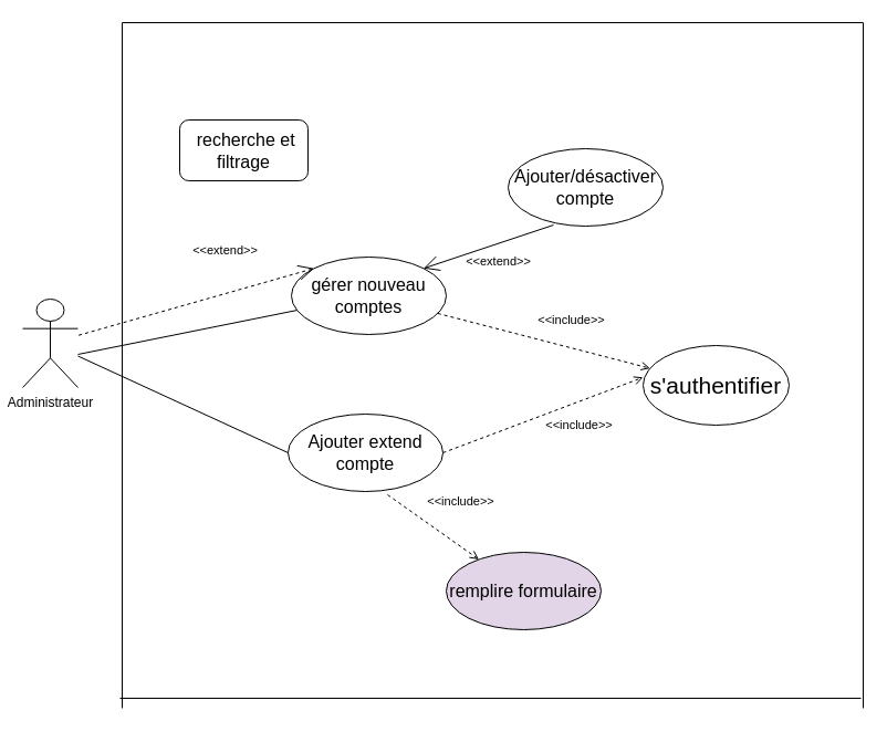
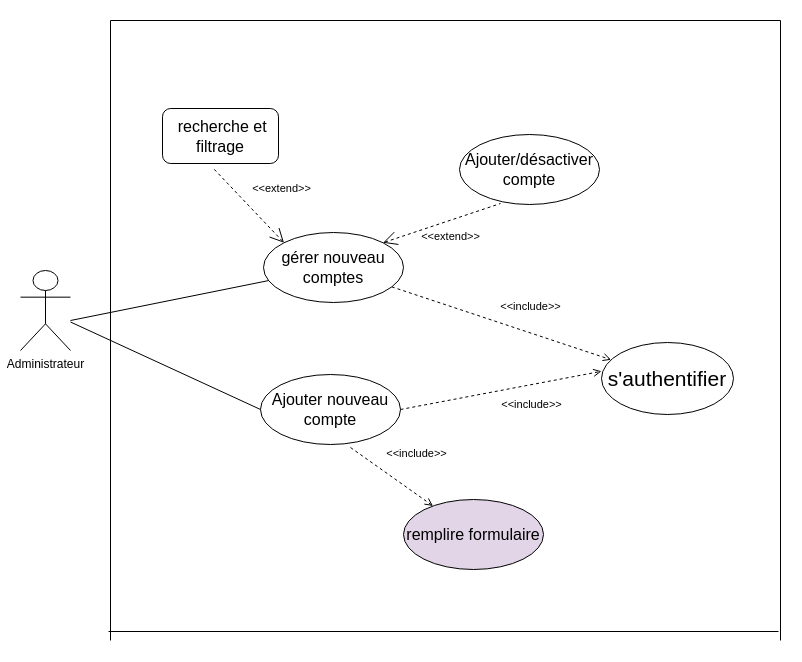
  <mxCell id="0" />
  <mxCell id="1" parent="0" />
  <mxCell id="2" value="Administrateur" style="shape=umlActor;verticalLabelPosition=bottom;verticalAlign=top;html=1;outlineConnect=0;" parent="1" vertex="1"><mxGeometry x="20" y="270" width="50" height="80" as="geometry" /></mxCell>
  <mxCell id="3" value="gérer nouveau comptes" style="ellipse;whiteSpace=wrap;html=1;fontSize=16;" parent="1" vertex="1"><mxGeometry x="263" y="232" width="140" height="70" as="geometry" /></mxCell>
  <mxCell id="4" value="" style="edgeStyle=none;html=1;endArrow=none;verticalAlign=bottom;rounded=0;" parent="1" target="3" edge="1"><mxGeometry width="160" relative="1" as="geometry"><mxPoint x="70" y="320" as="sourcePoint" /><mxPoint x="360" y="400" as="targetPoint" /></mxGeometry></mxCell>
  <mxCell id="5" value="&amp;nbsp;recherche et filtrage" style="whiteSpace=wrap;html=1;fontSize=16;rounded=1;" parent="1" vertex="1"><mxGeometry x="162" y="108" width="116" height="55" as="geometry" /></mxCell>
  <mxCell id="6" style="edgeStyle=orthogonalEdgeStyle;rounded=0;orthogonalLoop=1;jettySize=auto;html=1;exitX=0.5;exitY=1;exitDx=0;exitDy=0;" parent="1" edge="1"><mxGeometry relative="1" as="geometry"><mxPoint x="210" y="190" as="sourcePoint" /><mxPoint x="210" y="190" as="targetPoint" /></mxGeometry></mxCell>
- <mxCell id="7" value="Ajouter extend compte" style="ellipse;whiteSpace=wrap;html=1;fontSize=16;" parent="1" vertex="1"><mxGeometry x="260" y="374" width="140" height="70" as="geometry" /></mxCell>
+ <mxCell id="7" value="Ajouter nouveau compte" style="ellipse;whiteSpace=wrap;html=1;fontSize=16;" parent="1" vertex="1"><mxGeometry x="260" y="374" width="140" height="70" as="geometry" /></mxCell>
  <mxCell id="8" value="" style="edgeStyle=none;html=1;endArrow=none;verticalAlign=bottom;rounded=0;entryX=0;entryY=0.5;entryDx=0;entryDy=0;" parent="1" source="2" target="7" edge="1"><mxGeometry width="160" relative="1" as="geometry"><mxPoint x="90" y="296" as="sourcePoint" /><mxPoint x="282" y="407" as="targetPoint" /><Array as="points" /></mxGeometry></mxCell>
  <mxCell id="9" value="Ajouter/désactiver compte" style="ellipse;whiteSpace=wrap;html=1;fontSize=16;" parent="1" vertex="1"><mxGeometry x="459" y="134" width="140" height="70" as="geometry" /></mxCell>
  <mxCell id="10" value="remplire formulaire" style="ellipse;whiteSpace=wrap;html=1;fontSize=16;fillColor=#e1d5e7;" parent="1" vertex="1"><mxGeometry x="403" y="499" width="140" height="70" as="geometry" /></mxCell>
- <mxCell id="11" value="s'authentifier" style="ellipse;whiteSpace=wrap;html=1;fontSize=21;" parent="1" vertex="1"><mxGeometry x="581" y="312" width="132" height="72" as="geometry" /></mxCell>
+ <mxCell id="11" value="s'authentifier" style="ellipse;whiteSpace=wrap;html=1;fontSize=21;" parent="1" vertex="1"><mxGeometry x="601" y="342" width="132" height="72" as="geometry" /></mxCell>
  <mxCell id="12" value="&amp;lt;&amp;lt;include&amp;gt;&amp;gt;" style="edgeStyle=none;html=1;endArrow=open;verticalAlign=bottom;dashed=1;labelBackgroundColor=none;rounded=0;" parent="1" source="3" target="11" edge="1"><mxGeometry x="0.21" y="17" width="160" relative="1" as="geometry"><mxPoint x="440" y="340" as="sourcePoint" /><mxPoint x="600" y="340" as="targetPoint" /><mxPoint y="1" as="offset" /></mxGeometry></mxCell>
  <mxCell id="13" value="&amp;lt;&amp;lt;include&amp;gt;&amp;gt;" style="edgeStyle=none;html=1;endArrow=open;verticalAlign=bottom;dashed=1;labelBackgroundColor=none;rounded=0;entryX=0;entryY=0.4;entryDx=0;entryDy=0;entryPerimeter=0;exitX=1;exitY=0.5;exitDx=0;exitDy=0;" parent="1" source="7" target="11" edge="1"><mxGeometry x="0.248" y="-28" width="160" relative="1" as="geometry"><mxPoint x="399" y="334" as="sourcePoint" /><mxPoint x="646" y="415" as="targetPoint" /><mxPoint as="offset" /></mxGeometry></mxCell>
  <mxCell id="14" value="" style="endArrow=none;html=1;rounded=0;" parent="1" edge="1"><mxGeometry width="50" height="50" relative="1" as="geometry"><mxPoint x="110" y="640" as="sourcePoint" /><mxPoint x="110" y="20" as="targetPoint" /></mxGeometry></mxCell>
  <mxCell id="15" value="" style="endArrow=none;html=1;rounded=0;" parent="1" edge="1"><mxGeometry width="50" height="50" relative="1" as="geometry"><mxPoint x="108" y="631" as="sourcePoint" /><mxPoint x="778" y="631" as="targetPoint" /></mxGeometry></mxCell>
  <mxCell id="16" value="" style="endArrow=none;html=1;rounded=0;" parent="1" edge="1"><mxGeometry width="50" height="50" relative="1" as="geometry"><mxPoint x="780" y="640" as="sourcePoint" /><mxPoint x="780" y="20" as="targetPoint" /></mxGeometry></mxCell>
  <mxCell id="17" value="" style="endArrow=none;html=1;rounded=0;" parent="1" edge="1"><mxGeometry width="50" height="50" relative="1" as="geometry"><mxPoint x="110" y="20" as="sourcePoint" /><mxPoint x="780" y="20" as="targetPoint" /></mxGeometry></mxCell>
  <mxCell id="18" value="&amp;lt;&amp;lt;include&amp;gt;&amp;gt;" style="edgeStyle=none;html=1;endArrow=open;verticalAlign=bottom;dashed=1;labelBackgroundColor=none;rounded=0;exitX=0.643;exitY=1.043;exitDx=0;exitDy=0;exitPerimeter=0;" parent="1" source="7" target="10" edge="1"><mxGeometry x="0.218" y="26" width="160" relative="1" as="geometry"><mxPoint x="370" y="473" as="sourcePoint" /><mxPoint x="530" y="473" as="targetPoint" /><mxPoint as="offset" /></mxGeometry></mxCell>
- <mxCell id="19" value="&amp;lt;&amp;lt;extend&amp;gt;&amp;gt;" style="edgeStyle=none;html=1;startArrow=open;endArrow=none;startSize=12;verticalAlign=bottom;dashed=1;labelBackgroundColor=none;rounded=0;exitX=0;exitY=0;exitDx=0;exitDy=0;" parent="1" source="3" target="2" edge="1"><mxGeometry x="-0.32" y="-30" width="160" relative="1" as="geometry"><mxPoint x="392" y="294" as="sourcePoint" /><mxPoint x="552" y="294" as="targetPoint" /><mxPoint y="1" as="offset" /></mxGeometry></mxCell>
- <mxCell id="20" value="&amp;lt;&amp;lt;extend&amp;gt;&amp;gt;" style="edgeStyle=none;html=1;startArrow=open;endArrow=none;startSize=12;verticalAlign=bottom;dashed=0;labelBackgroundColor=none;rounded=0;exitX=1;exitY=0;exitDx=0;exitDy=0;entryX=0.293;entryY=0.986;entryDx=0;entryDy=0;entryPerimeter=0;" parent="1" source="3" target="9" edge="1"><mxGeometry x="0.022" y="-24" width="160" relative="1" as="geometry"><mxPoint x="407" y="256" as="sourcePoint" /><mxPoint x="567" y="256" as="targetPoint" /><mxPoint as="offset" /></mxGeometry></mxCell>
+ <mxCell id="19" value="&amp;lt;&amp;lt;extend&amp;gt;&amp;gt;" style="edgeStyle=none;html=1;startArrow=open;endArrow=none;startSize=12;verticalAlign=bottom;dashed=1;labelBackgroundColor=none;rounded=0;entryX=0.431;entryY=1.073;entryDx=0;entryDy=0;entryPerimeter=0;exitX=0;exitY=0;exitDx=0;exitDy=0;" parent="1" source="3" target="5" edge="1"><mxGeometry x="-0.32" y="-30" width="160" relative="1" as="geometry"><mxPoint x="392" y="294" as="sourcePoint" /><mxPoint x="552" y="294" as="targetPoint" /><mxPoint y="1" as="offset" /></mxGeometry></mxCell>
+ <mxCell id="20" value="&amp;lt;&amp;lt;extend&amp;gt;&amp;gt;" style="edgeStyle=none;html=1;startArrow=open;endArrow=none;startSize=12;verticalAlign=bottom;dashed=1;labelBackgroundColor=none;rounded=0;exitX=1;exitY=0;exitDx=0;exitDy=0;entryX=0.293;entryY=0.986;entryDx=0;entryDy=0;entryPerimeter=0;" parent="1" source="3" target="9" edge="1"><mxGeometry x="0.022" y="-24" width="160" relative="1" as="geometry"><mxPoint x="407" y="256" as="sourcePoint" /><mxPoint x="567" y="256" as="targetPoint" /><mxPoint as="offset" /></mxGeometry></mxCell>
